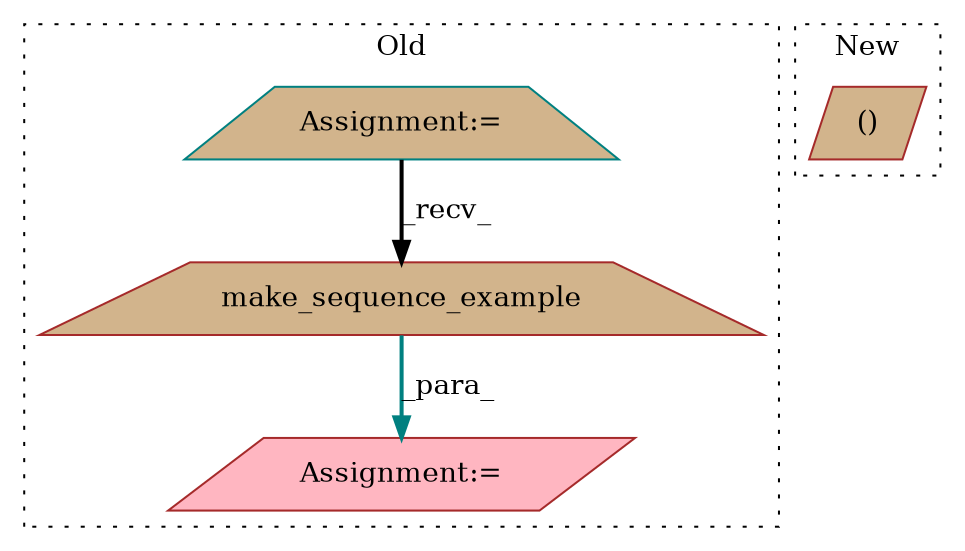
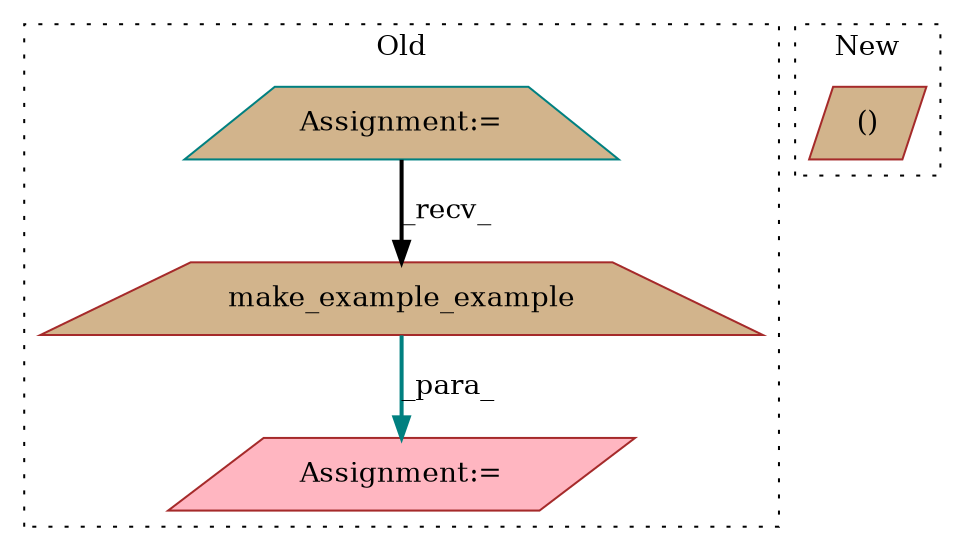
  digraph {
    node [a=7 shape=trapezium style=filled fillcolor=tan color=brown]
    edge [style=bold]
-   n1 [a=32 l="22,1" label=make_sequence_example s="2632,2685"]
+   n1 [a=32 l="22,1" label=make_example_example s="2632,2685"]
    n2 [l=15 label="Assignment:=" s=2221 color=teal]
    n3 [l=1 label="Assignment:=" s=2615 shape=parallelogram fillcolor=lightpink]
    n4 [a=106 l=25 label="()" s=2385 shape=parallelogram]
    subgraph cluster_1 {
      label=Old
      style=dotted
      n1
      n2
      n3
    }
    subgraph cluster_2 {
      label=New
      style=dotted
      n4
    }
    n1 -> n3 [label=_para_ color=teal]
    n2 -> n1 [label=_recv_ color=black]
  }
